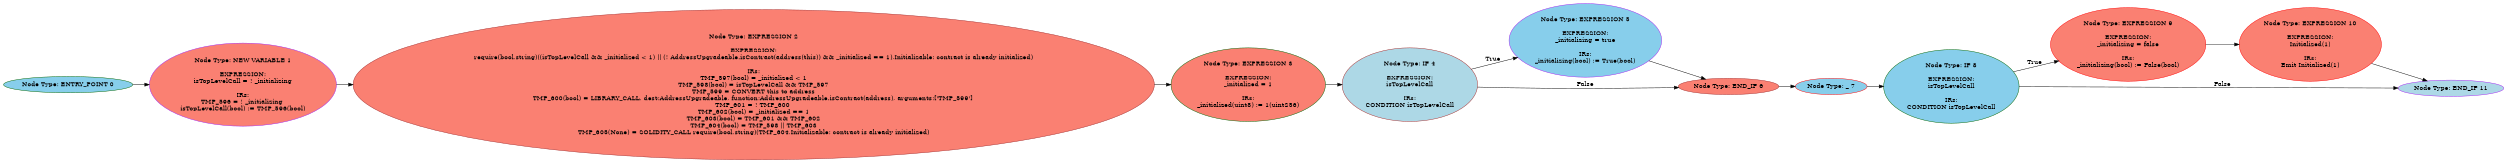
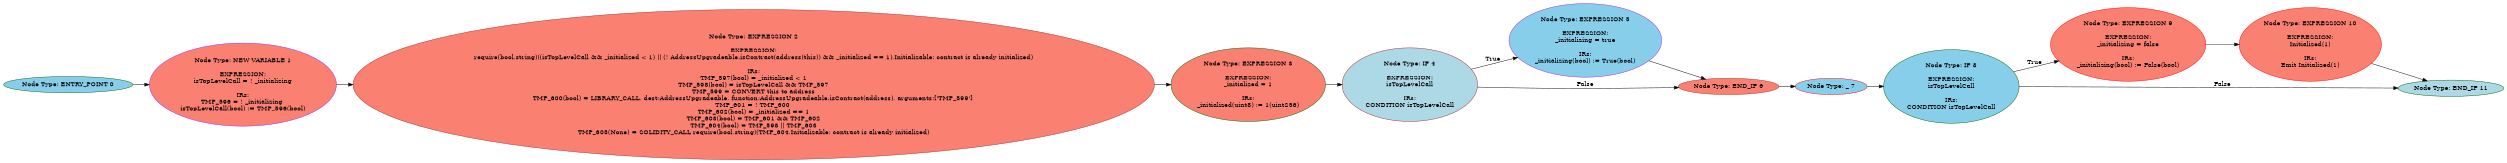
  digraph {
    rankdir=LR
    node [color=darkgreen fillcolor=salmon style=filled]
    n1 [fillcolor=skyblue label="Node Type: ENTRY_POINT 0\n"]
    n2 [color=purple label="Node Type: NEW VARIABLE 1\n\nEXPRESSION:\nisTopLevelCall = ! _initializing\n\nIRs:\nTMP_596 = ! _initializing \nisTopLevelCall(bool) := TMP_596(bool)"]
    n3 [color=brown label="Node Type: EXPRESSION 2\n\nEXPRESSION:\nrequire(bool,string)((isTopLevelCall && _initialized < 1) || (! AddressUpgradeable.isContract(address(this)) && _initialized == 1),Initializable: contract is already initialized)\n\nIRs:\nTMP_597(bool) = _initialized < 1\nTMP_598(bool) = isTopLevelCall && TMP_597\nTMP_599 = CONVERT this to address\nTMP_600(bool) = LIBRARY_CALL, dest:AddressUpgradeable, function:AddressUpgradeable.isContract(address), arguments:['TMP_599'] \nTMP_601 = ! TMP_600 \nTMP_602(bool) = _initialized == 1\nTMP_603(bool) = TMP_601 && TMP_602\nTMP_604(bool) = TMP_598 || TMP_603\nTMP_605(None) = SOLIDITY_CALL require(bool,string)(TMP_604,Initializable: contract is already initialized)"]
    n4 [label="Node Type: EXPRESSION 3\n\nEXPRESSION:\n_initialized = 1\n\nIRs:\n_initialized(uint8) := 1(uint256)"]
    n5 [color=brown fillcolor=lightblue label="Node Type: IF 4\n\nEXPRESSION:\nisTopLevelCall\n\nIRs:\nCONDITION isTopLevelCall"]
    n6 [color=purple fillcolor=skyblue label="Node Type: EXPRESSION 5\n\nEXPRESSION:\n_initializing = true\n\nIRs:\n_initializing(bool) := True(bool)"]
    n7 [color=brown label="Node Type: END_IF 6\n"]
    n8 [color=red fillcolor=skyblue label="Node Type: _ 7\n"]
    n9 [fillcolor=skyblue label="Node Type: IF 8\n\nEXPRESSION:\nisTopLevelCall\n\nIRs:\nCONDITION isTopLevelCall"]
    n10 [color=red label="Node Type: EXPRESSION 9\n\nEXPRESSION:\n_initializing = false\n\nIRs:\n_initializing(bool) := False(bool)"]
-   n11 [color=purple fillcolor=lightblue label="Node Type: END_IF 11\n"]
+   n11 [fillcolor=lightblue label="Node Type: END_IF 11\n"]
    n12 [color=red label="Node Type: EXPRESSION 10\n\nEXPRESSION:\nInitialized(1)\n\nIRs:\nEmit Initialized(1)"]
    n1 -> n2
    n2 -> n3
    n3 -> n4
    n4 -> n5
    n5 -> n6 [label=True]
    n5 -> n7 [label=False]
    n6 -> n7
    n7 -> n8
    n8 -> n9
    n9 -> n10 [label=True]
    n9 -> n11 [label=False]
    n10 -> n12
    n12 -> n11
  }
